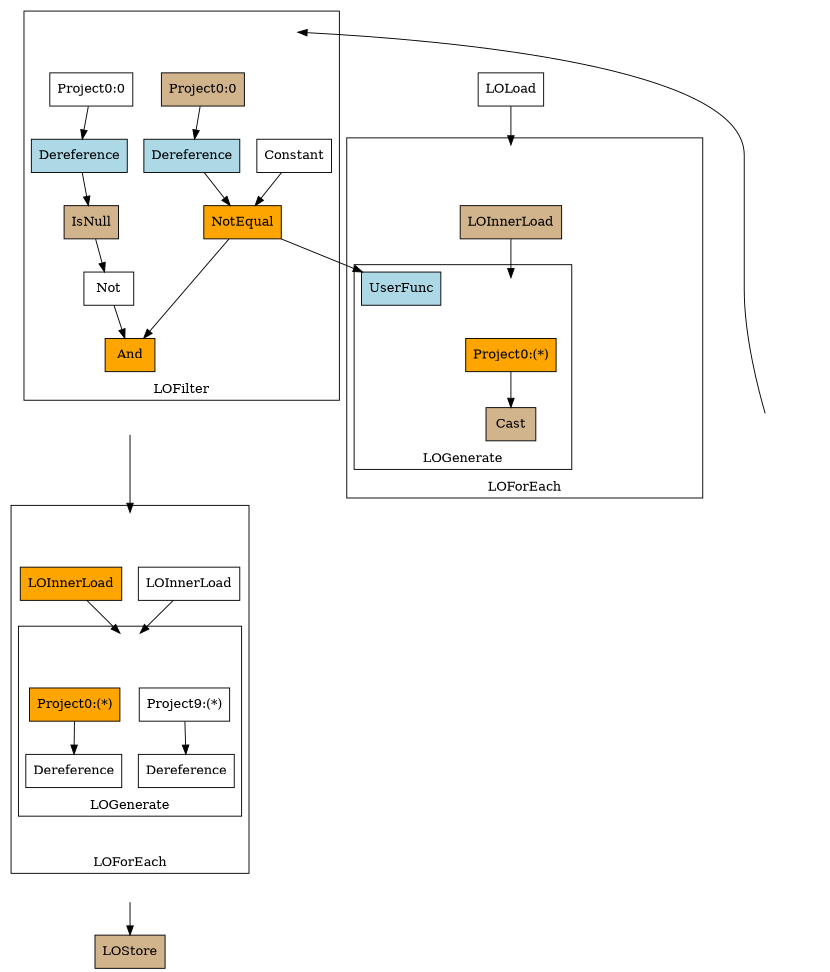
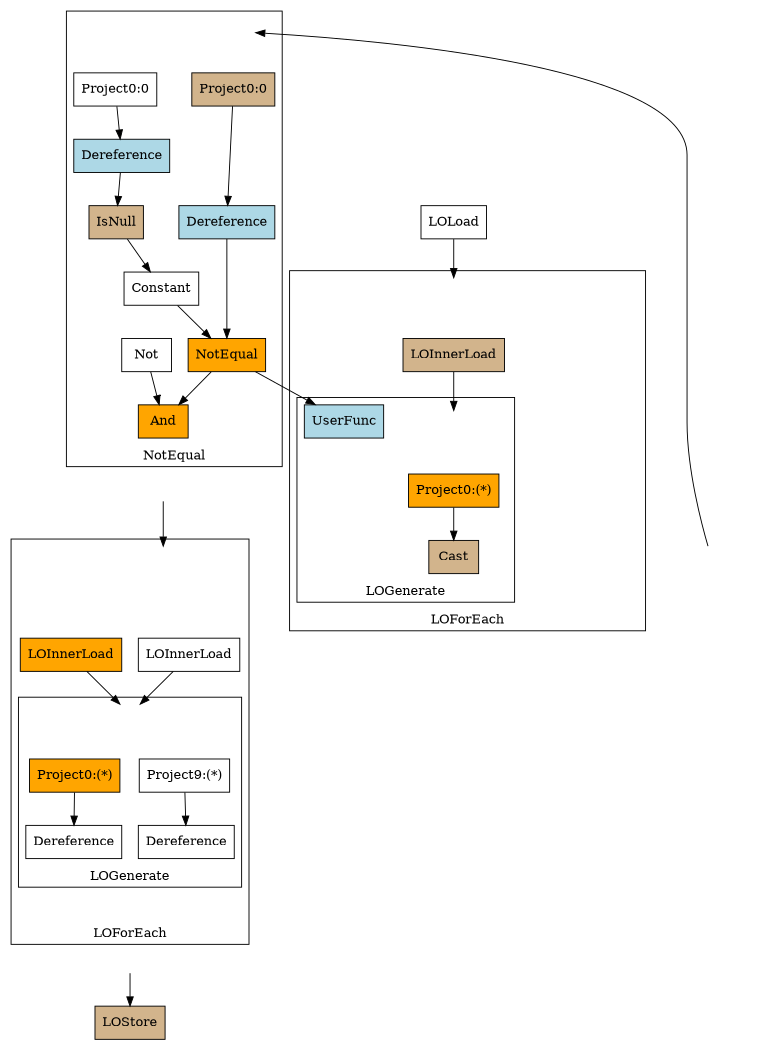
  digraph {
    compound=true
    node [shape=rect style=filled]
    s2038015135_in [height=0 style=invis width=0]
    n2 [fillcolor=orange label="Project0:(*)"]
    n3 [fillcolor=white label="Project9:(*)"]
    n4 [fillcolor=white label=Dereference]
    n5 [fillcolor=white label=Dereference]
    s1546250801_in [height=0 style=invis width=0]
    n7 [fillcolor=orange label=LOInnerLoad]
    n8 [fillcolor=white label=LOInnerLoad]
    s2038015135_out [height=0 style=invis width=0]
    s1637238525_in [height=0 style=invis width=0]
    n11 [fillcolor=white label="Project0:0"]
    n12 [fillcolor=tan label="Project0:0"]
    n13 [fillcolor=white label=Constant]
    n14 [fillcolor=white label=Not]
    n15 [fillcolor=orange label=And]
    n16 [fillcolor=tan label=IsNull]
    n17 [fillcolor=lightblue label=Dereference]
    n18 [fillcolor=orange label=NotEqual]
    n19 [fillcolor=lightblue label=Dereference]
    s41912610_in [height=0 style=invis width=0]
    n21 [fillcolor=orange label="Project0:(*)"]
    n22 [fillcolor=lightblue label=UserFunc]
    n23 [fillcolor=tan label=Cast]
    s31583366_in [height=0 style=invis width=0]
    n25 [fillcolor=tan label=LOInnerLoad]
    s41912610_out [height=0 style=invis width=0]
    s1546250801_out [height=0 style=invis width=0]
    s1637238525_out [height=0 style=invis width=0]
    s31583366_out [height=0 style=invis width=0]
    n30 [fillcolor=tan label=LOStore]
    n31 [fillcolor=white label=LOLoad]
    subgraph cluster_1 {
      label=LOForEach
      labelloc=b
      s1546250801_in
      n7
      n8
      s2038015135_out
      subgraph cluster_2 {
        label=LOGenerate
        labelloc=b
        s2038015135_in
        n2
        n3
        n4
        n5
      }
    }
    subgraph cluster_3 {
-     label=LOFilter
+     label=NotEqual
      labelloc=b
      s1637238525_in
      n11
      n12
      n13
      n14
      n15
      n16
      n17
      n18
      n19
    }
    subgraph cluster_4 {
      label=LOForEach
      labelloc=b
      s31583366_in
      n25
      s41912610_out
      subgraph cluster_5 {
        label=LOGenerate
        labelloc=b
        s41912610_in
        n21
        n22
        n23
      }
    }
    s2038015135_in -> n2 [style=invis]
    s2038015135_in -> n3 [style=invis]
    n2 -> n4
    n3 -> n5
    n4 -> s2038015135_out [style=invis]
    n5 -> s2038015135_out [style=invis]
    s1546250801_in -> n7 [style=invis]
    s1546250801_in -> n8 [style=invis]
    n7 -> s2038015135_in
    n8 -> s2038015135_in
    s2038015135_out -> s1546250801_out [style=invis]
    s1637238525_in -> n11 [style=invis]
    s1637238525_in -> n12 [style=invis]
    s1637238525_in -> n13 [style=invis]
    n11 -> n17
    n12 -> n19
    n13 -> n18
    n14 -> n15
    n15 -> s1637238525_out [style=invis]
-   n16 -> n14
+   n16 -> n13
    n17 -> n16
    n18 -> n15
    n18 -> n22
    n19 -> n18
    s41912610_in -> n21 [style=invis]
    n21 -> n23
    n22 -> s41912610_out [style=invis]
    s31583366_in -> n25 [style=invis]
    n25 -> s41912610_in
    s41912610_out -> s31583366_out [style=invis]
    s1546250801_out -> n30
    s1637238525_out -> s1546250801_in
    s31583366_out -> s1637238525_in
    n31 -> s31583366_in
  }
